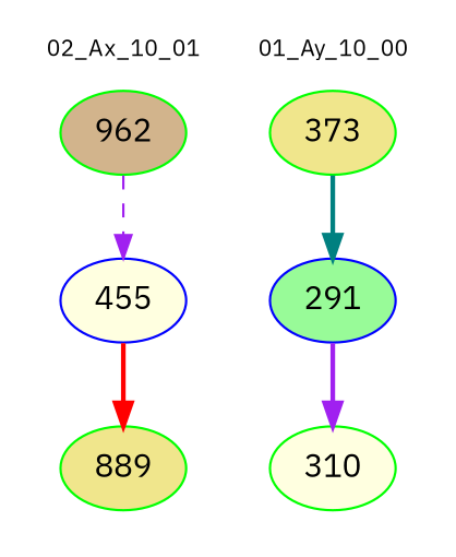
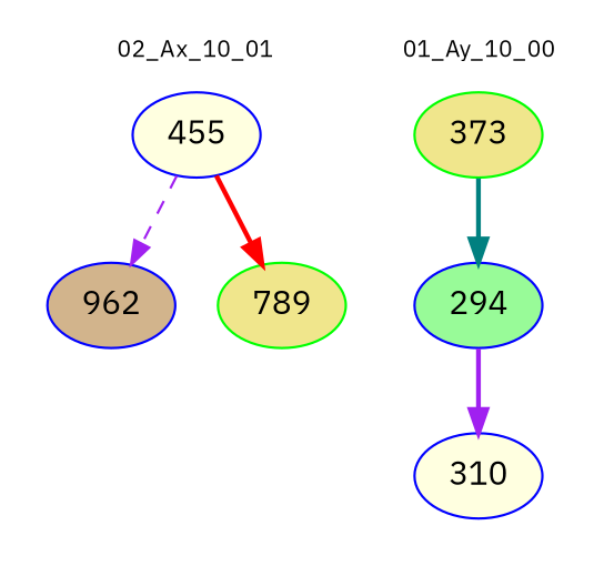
  digraph {
    fontname="IBM Plex Sans"
    node [color=green fillcolor=lightyellow fontname="IBM Plex Sans" style=filled]
    edge [color=purple fontname="IBM Plex Sans" style=bold]
-   n1 [fillcolor=tan label=962]
+   n1 [color=blue fillcolor=tan label=962]
    n2 [color=blue label=455]
-   n3 [fillcolor=khaki label=889]
+   n3 [fillcolor=khaki label=789]
    n4 [fillcolor=khaki label=373]
-   n5 [color=blue fillcolor=palegreen label=291]
-   n6 [label=310]
+   n5 [color=blue fillcolor=palegreen label=294]
+   n6 [color=blue label=310]
    subgraph cluster_1 {
      color=white
      fontsize=10
      label="02_Ax_10_01"
      n1
      n2
      n3
    }
    subgraph cluster_2 {
      color=white
      fontsize=10
      label="01_Ay_10_00"
      n4
      n5
      n6
    }
-   n1 -> n2 [style=dashed]
+   n2 -> n1 [style=dashed]
    n2 -> n3 [color=red]
    n4 -> n5 [color=teal]
    n5 -> n6
  }
